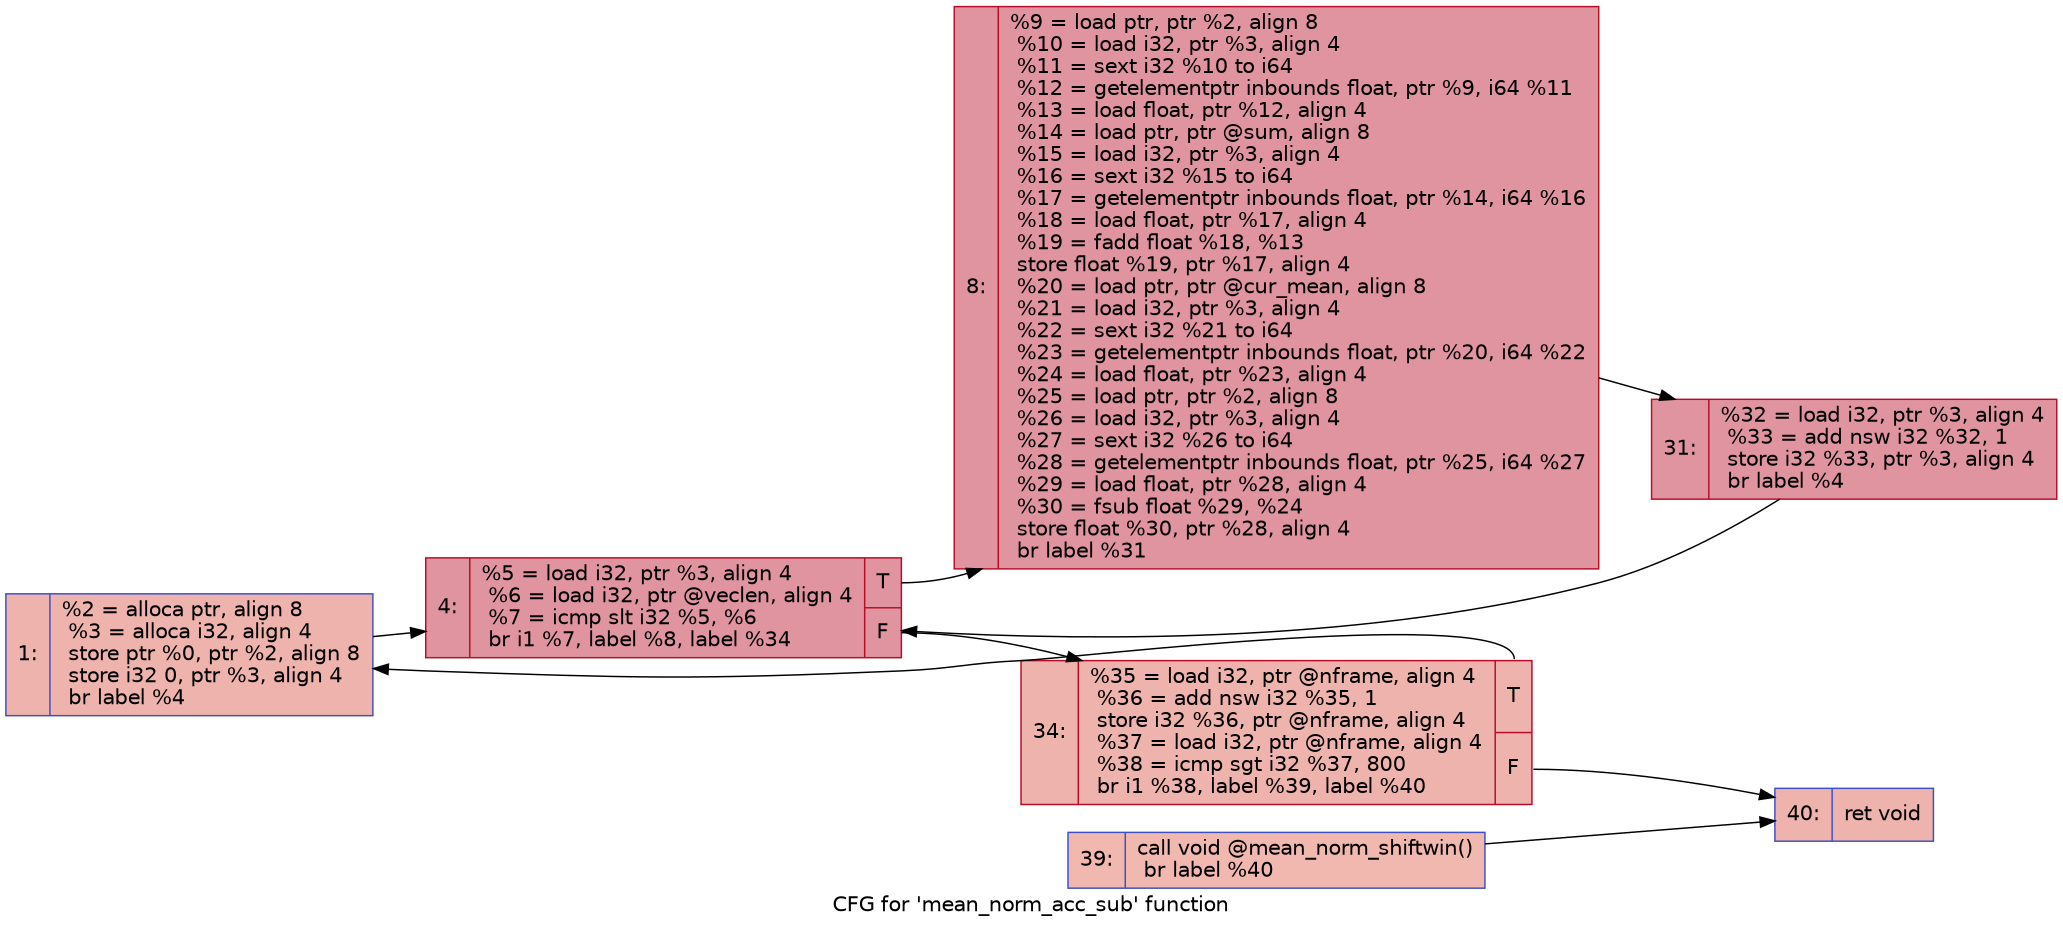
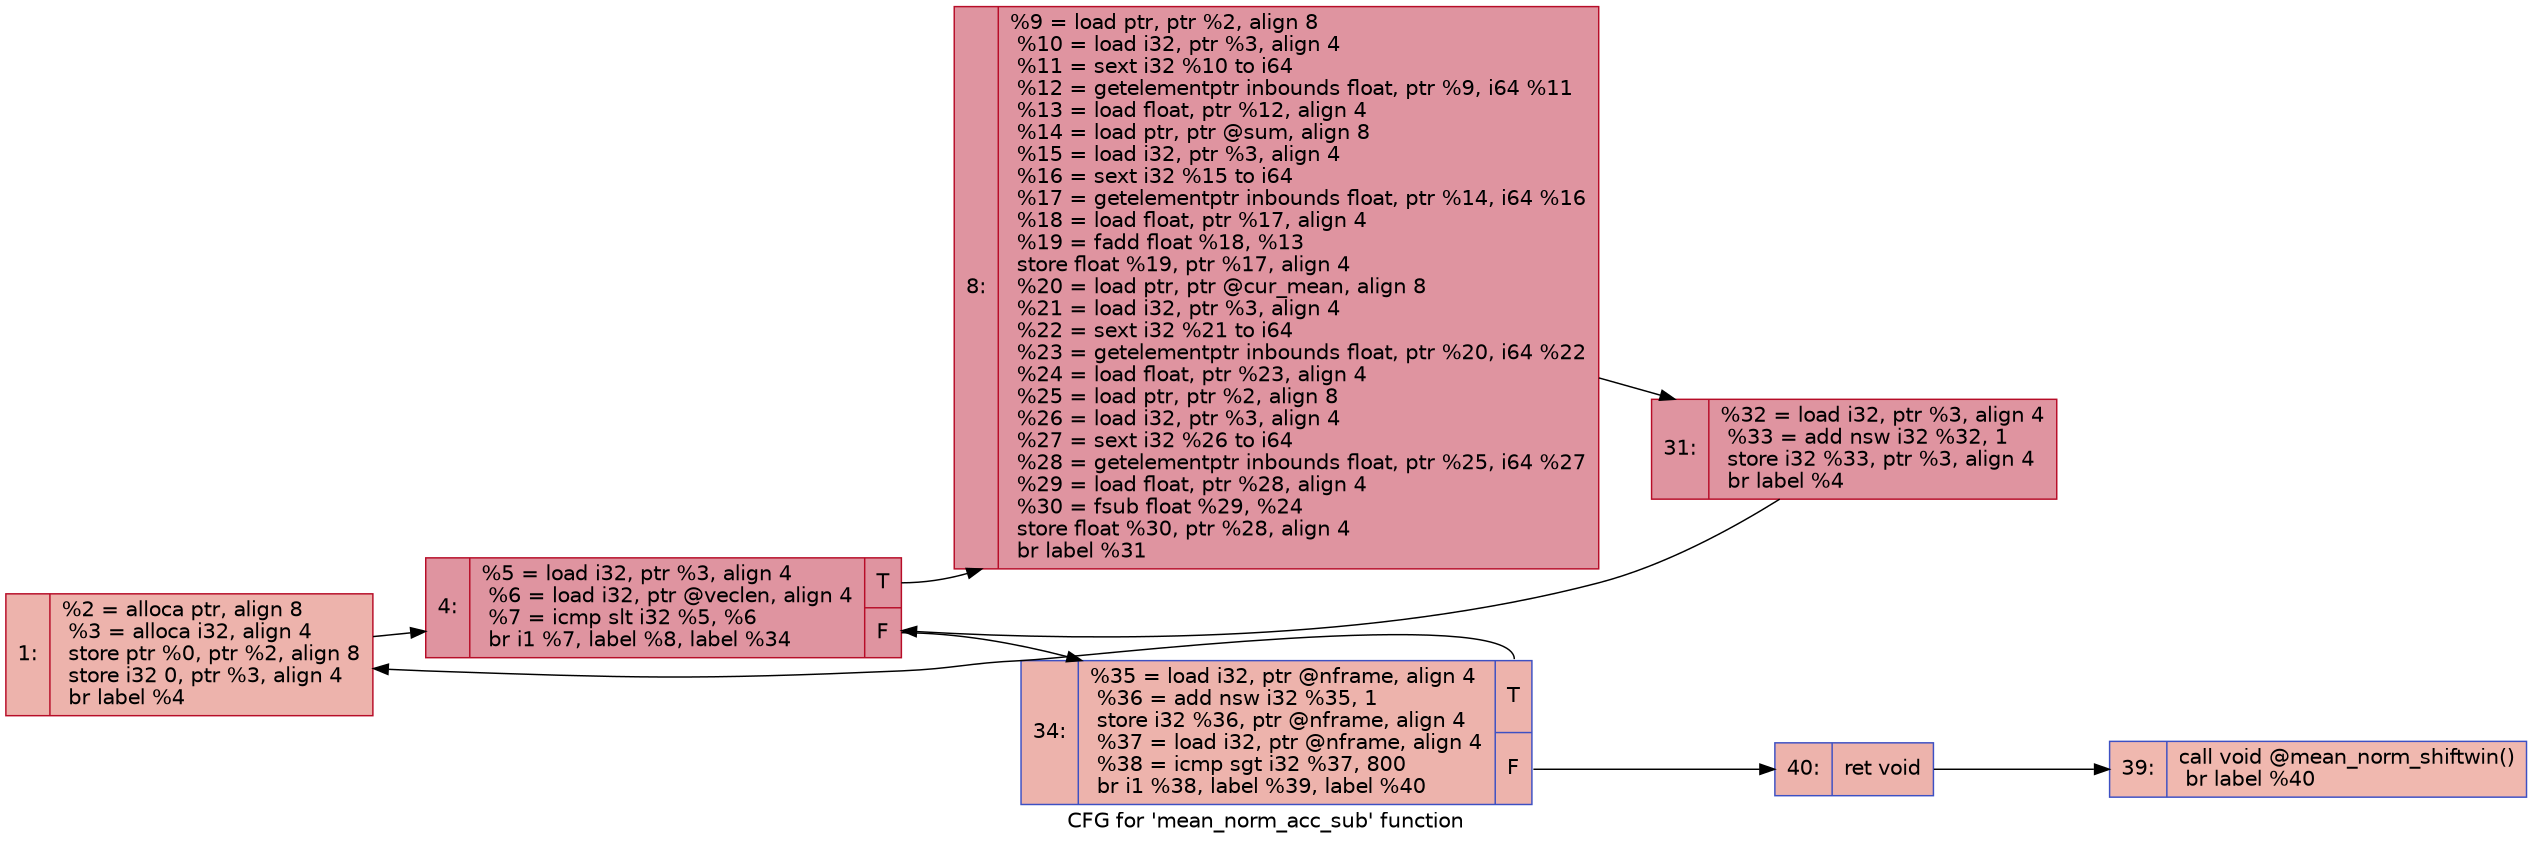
  digraph {
    fontname="DejaVu Sans"
    label="CFG for 'mean_norm_acc_sub' function"
    rankdir=LR
    node [color="#3d50c3ff" fillcolor="#d6524470" fontname="DejaVu Sans" shape=record style=filled]
    edge [fontname="DejaVu Sans"]
-   n1 [label="{1:\l|  %2 = alloca ptr, align 8\l  %3 = alloca i32, align 4\l  store ptr %0, ptr %2, align 8\l  store i32 0, ptr %3, align 4\l  br label %4\l}"]
+   n1 [color="#b70d28ff" label="{1:\l|  %2 = alloca ptr, align 8\l  %3 = alloca i32, align 4\l  store ptr %0, ptr %2, align 8\l  store i32 0, ptr %3, align 4\l  br label %4\l}"]
    n2 [color="#b70d28ff" fillcolor="#b70d2870" label="{4:\l|  %5 = load i32, ptr %3, align 4\l  %6 = load i32, ptr @veclen, align 4\l  %7 = icmp slt i32 %5, %6\l  br i1 %7, label %8, label %34\l|{<s0>T|<s1>F}}"]
    n3 [color="#b70d28ff" fillcolor="#b70d2870" label="{8:\l|  %9 = load ptr, ptr %2, align 8\l  %10 = load i32, ptr %3, align 4\l  %11 = sext i32 %10 to i64\l  %12 = getelementptr inbounds float, ptr %9, i64 %11\l  %13 = load float, ptr %12, align 4\l  %14 = load ptr, ptr @sum, align 8\l  %15 = load i32, ptr %3, align 4\l  %16 = sext i32 %15 to i64\l  %17 = getelementptr inbounds float, ptr %14, i64 %16\l  %18 = load float, ptr %17, align 4\l  %19 = fadd float %18, %13\l  store float %19, ptr %17, align 4\l  %20 = load ptr, ptr @cur_mean, align 8\l  %21 = load i32, ptr %3, align 4\l  %22 = sext i32 %21 to i64\l  %23 = getelementptr inbounds float, ptr %20, i64 %22\l  %24 = load float, ptr %23, align 4\l  %25 = load ptr, ptr %2, align 8\l  %26 = load i32, ptr %3, align 4\l  %27 = sext i32 %26 to i64\l  %28 = getelementptr inbounds float, ptr %25, i64 %27\l  %29 = load float, ptr %28, align 4\l  %30 = fsub float %29, %24\l  store float %30, ptr %28, align 4\l  br label %31\l}"]
-   n4 [color="#b70d28ff" label="{34:\l|  %35 = load i32, ptr @nframe, align 4\l  %36 = add nsw i32 %35, 1\l  store i32 %36, ptr @nframe, align 4\l  %37 = load i32, ptr @nframe, align 4\l  %38 = icmp sgt i32 %37, 800\l  br i1 %38, label %39, label %40\l|{<s0>T|<s1>F}}"]
+   n4 [label="{34:\l|  %35 = load i32, ptr @nframe, align 4\l  %36 = add nsw i32 %35, 1\l  store i32 %36, ptr @nframe, align 4\l  %37 = load i32, ptr @nframe, align 4\l  %38 = icmp sgt i32 %37, 800\l  br i1 %38, label %39, label %40\l|{<s0>T|<s1>F}}"]
    n5 [color="#b70d28ff" fillcolor="#b70d2870" label="{31:\l|  %32 = load i32, ptr %3, align 4\l  %33 = add nsw i32 %32, 1\l  store i32 %33, ptr %3, align 4\l  br label %4\l}"]
    n6 [label="{40:\l|  ret void\l}"]
    n7 [fillcolor="#dc5d4a70" label="{39:\l|  call void @mean_norm_shiftwin()\l  br label %40\l}"]
    n1 -> n2
    n2 -> n3 [tailport=s0]
    n2 -> n4 [tailport=s1]
    n3 -> n5
    n4 -> n1 [tailport=s0]
    n4 -> n6 [tailport=s1]
    n5 -> n2
-   n7 -> n6
+   n6 -> n7
  }
